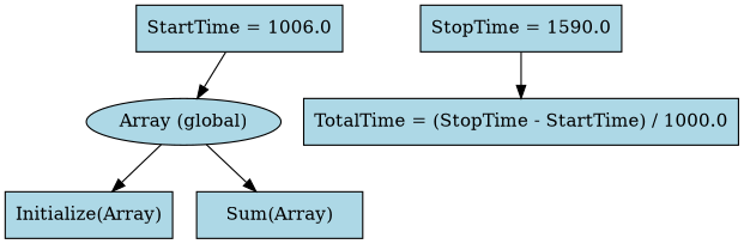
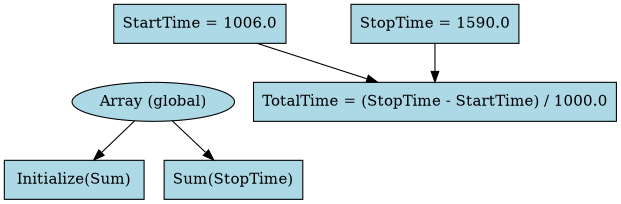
  digraph {
    node [fillcolor=lightblue shape=box style=filled]
    n1 [label="Array (global)" shape=ellipse]
-   n2 [label="Initialize(Array)"]
-   n3 [label="Sum(Array)"]
+   n2 [label="Initialize(Sum)"]
+   n3 [label="Sum(StopTime)"]
    n4 [label="StartTime = 1006.0"]
    n5 [label="TotalTime = (StopTime - StartTime) / 1000.0"]
    n6 [label="StopTime = 1590.0"]
    n1 -> n2
    n1 -> n3
-   n4 -> n1
+   n4 -> n5
    n6 -> n5
  }
